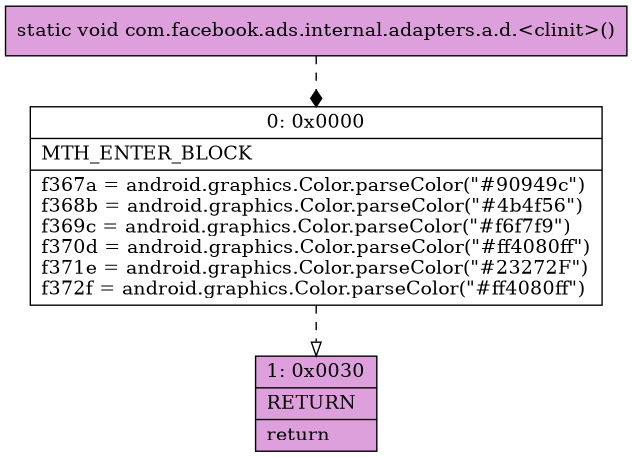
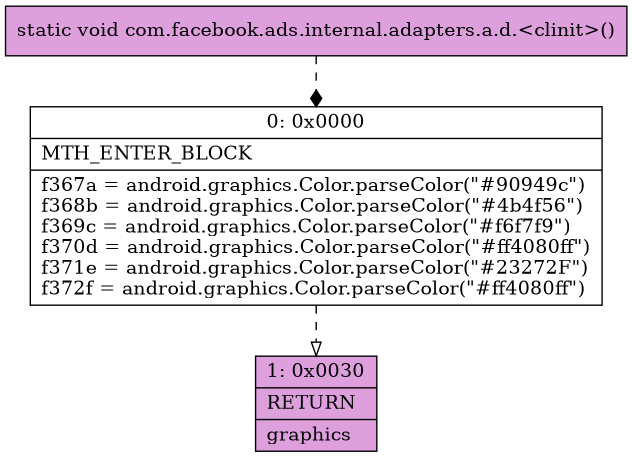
  digraph {
    node [shape=record style=filled fillcolor=plum]
    edge [style=dashed]
    n1 [label="{0\:\ 0x0000|MTH_ENTER_BLOCK\l|f367a = android.graphics.Color.parseColor(\"#90949c\")\lf368b = android.graphics.Color.parseColor(\"#4b4f56\")\lf369c = android.graphics.Color.parseColor(\"#f6f7f9\")\lf370d = android.graphics.Color.parseColor(\"#ff4080ff\")\lf371e = android.graphics.Color.parseColor(\"#23272F\")\lf372f = android.graphics.Color.parseColor(\"#ff4080ff\")\l}" fillcolor=white]
-   n2 [label="{1\:\ 0x0030|RETURN\l|return\l}"]
+   n2 [label="{1\:\ 0x0030|RETURN\l|graphics\l}"]
    n3 [label="{static void com.facebook.ads.internal.adapters.a.d.\<clinit\>() }"]
    n1 -> n2 [arrowhead=onormal]
    n3 -> n1 [arrowhead=diamond]
  }
